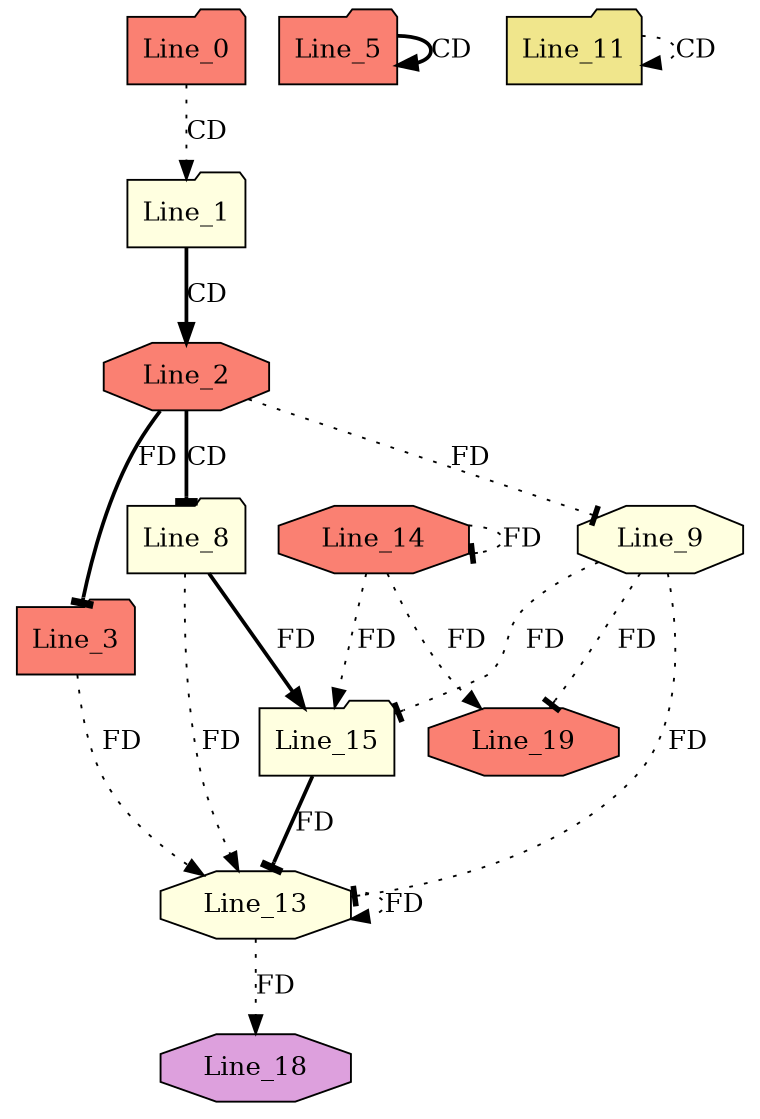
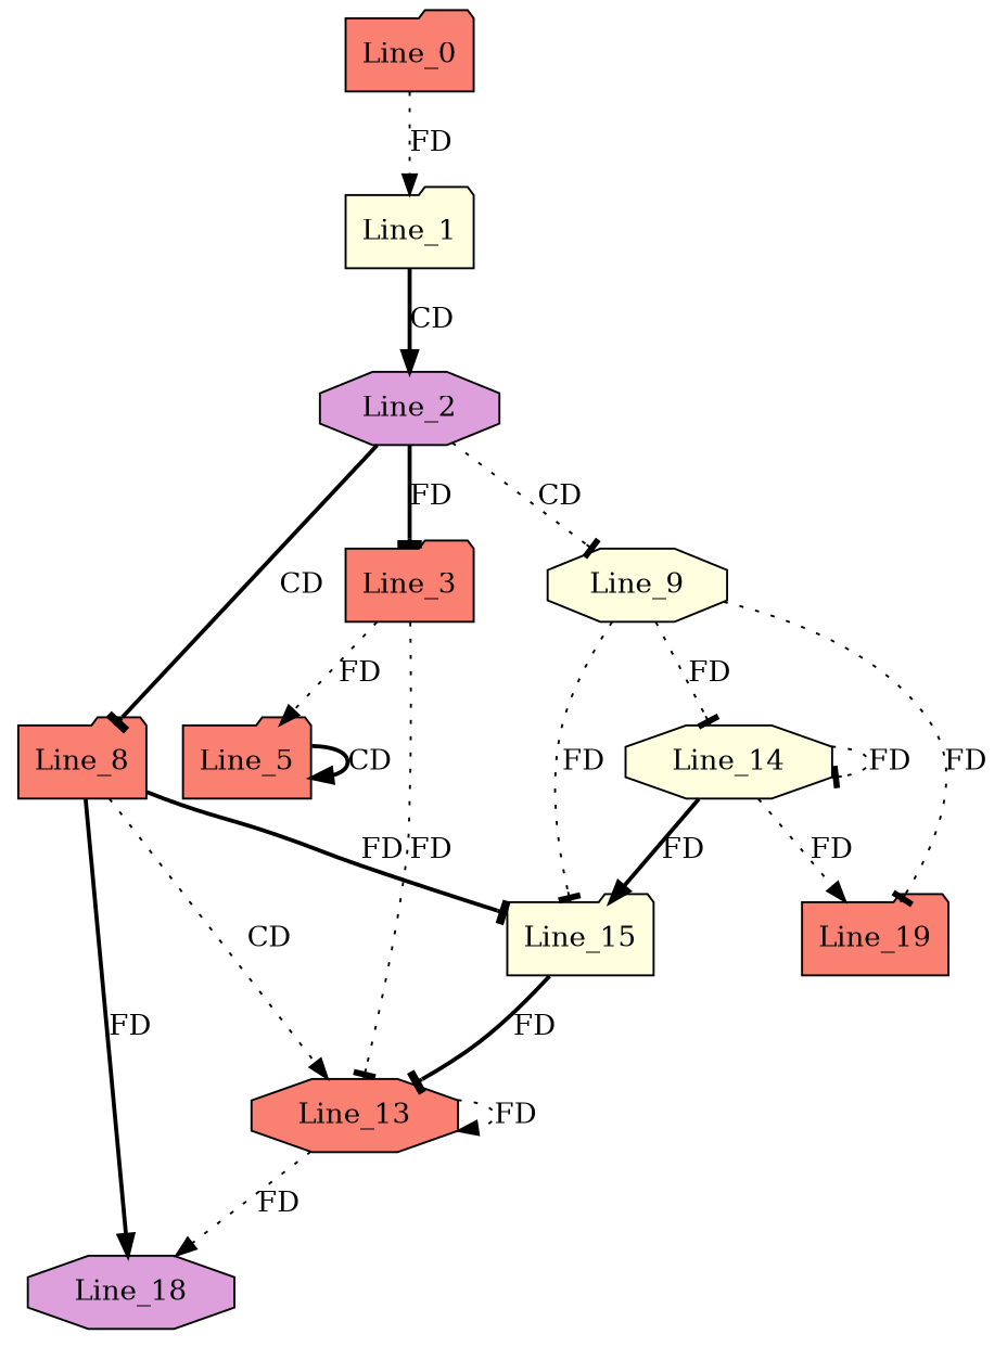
  digraph {
    node [fillcolor=lightyellow shape=folder style=filled]
    edge [arrowhead=normal style=dotted]
    Line_1
    Line_0 [fillcolor=salmon]
-   Line_2 [fillcolor=salmon shape=octagon]
+   Line_2 [fillcolor=plum shape=octagon]
    Line_3 [fillcolor=salmon]
-   Line_8
+   Line_8 [fillcolor=salmon]
    Line_9 [shape=octagon]
    Line_5 [fillcolor=salmon]
-   Line_13 [shape=octagon]
+   Line_13 [fillcolor=salmon shape=octagon]
    Line_15
    Line_18 [fillcolor=plum shape=octagon]
-   Line_14 [fillcolor=salmon shape=octagon]
-   Line_19 [fillcolor=salmon shape=octagon]
-   Line_11 [fillcolor=khaki]
+   Line_14 [shape=octagon]
+   Line_19 [fillcolor=salmon]
    Line_1 -> Line_2 [label=CD style=bold]
-   Line_0 -> Line_1 [label=CD]
+   Line_0 -> Line_1 [label=FD]
    Line_2 -> Line_3 [arrowhead=tee label=FD style=bold]
    Line_2 -> Line_8 [arrowhead=tee label=CD style=bold]
-   Line_2 -> Line_9 [arrowhead=tee label=FD]
-   Line_3 -> Line_13 [label=FD]
-   Line_8 -> Line_13 [label=FD]
-   Line_8 -> Line_15 [label=FD style=bold]
+   Line_2 -> Line_9 [arrowhead=tee label=CD]
+   Line_3 -> Line_5 [label=FD]
+   Line_3 -> Line_13 [arrowhead=tee label=FD]
+   Line_8 -> Line_13 [label=CD]
+   Line_8 -> Line_15 [arrowhead=tee label=FD style=bold]
+   Line_8 -> Line_18 [label=FD style=bold]
    Line_9 -> Line_15 [arrowhead=tee label=FD]
-   Line_9 -> Line_13 [arrowhead=tee label=FD]
+   Line_9 -> Line_14 [arrowhead=tee label=FD]
    Line_9 -> Line_19 [arrowhead=tee label=FD]
    Line_5 -> Line_5 [label=CD style=bold]
    Line_13 -> Line_13 [label=FD]
    Line_13 -> Line_18 [label=FD]
    Line_15 -> Line_13 [arrowhead=tee label=FD style=bold]
-   Line_14 -> Line_15 [label=FD]
+   Line_14 -> Line_15 [label=FD style=bold]
    Line_14 -> Line_14 [arrowhead=tee label=FD]
    Line_14 -> Line_19 [label=FD]
-   Line_11 -> Line_11 [label=CD]
  }
